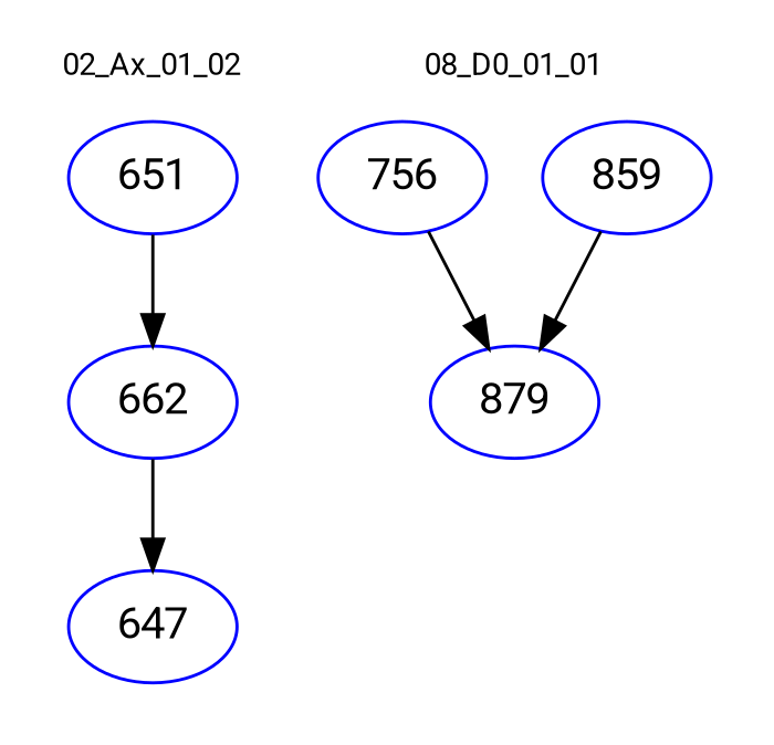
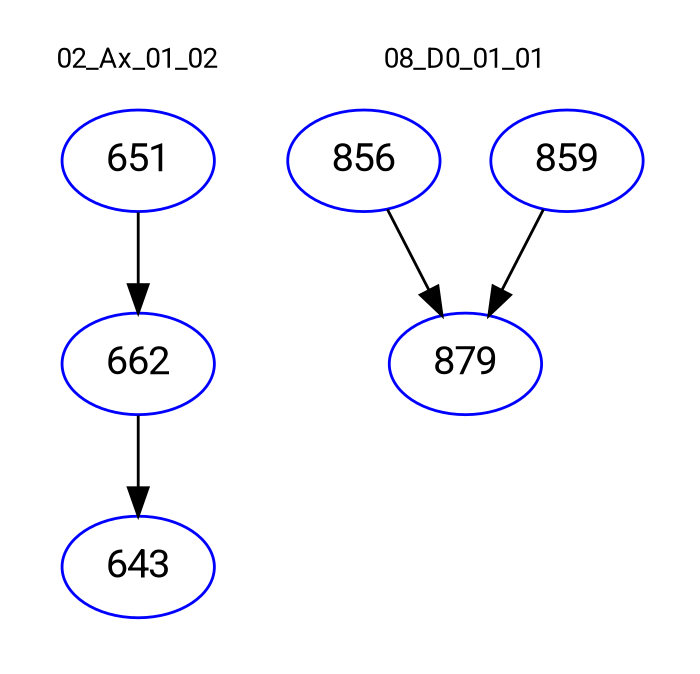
  digraph {
    fontname=Roboto
    node [color=blue fontname=Roboto]
    edge [color=black fontname=Roboto]
    n1 [label=651]
    n2 [label=662]
-   n3 [label=647]
+   n3 [label=643]
    n4 [label=859]
-   n5 [label=756]
+   n5 [label=856]
    n6 [label=879]
    subgraph cluster_1 {
      color=white
      fontsize=10
      label="02_Ax_01_02"
      n1
      n2
      n3
    }
    subgraph cluster_2 {
      color=white
      fontsize=10
      label="08_D0_01_01"
      n4
      n5
      n6
    }
    n1 -> n2
    n2 -> n3
    n4 -> n6
    n5 -> n6
  }
